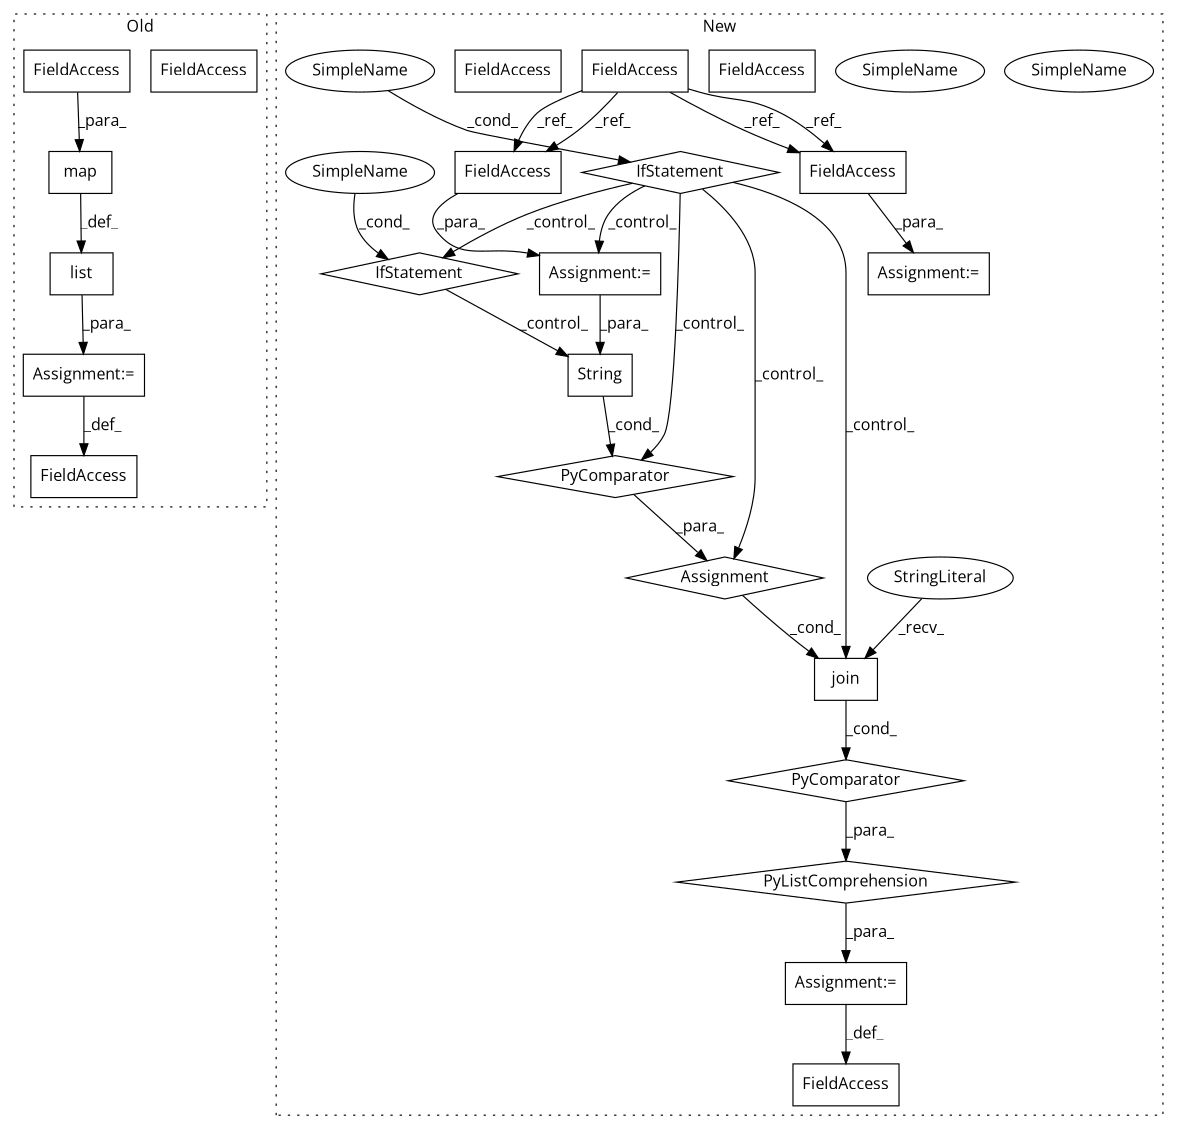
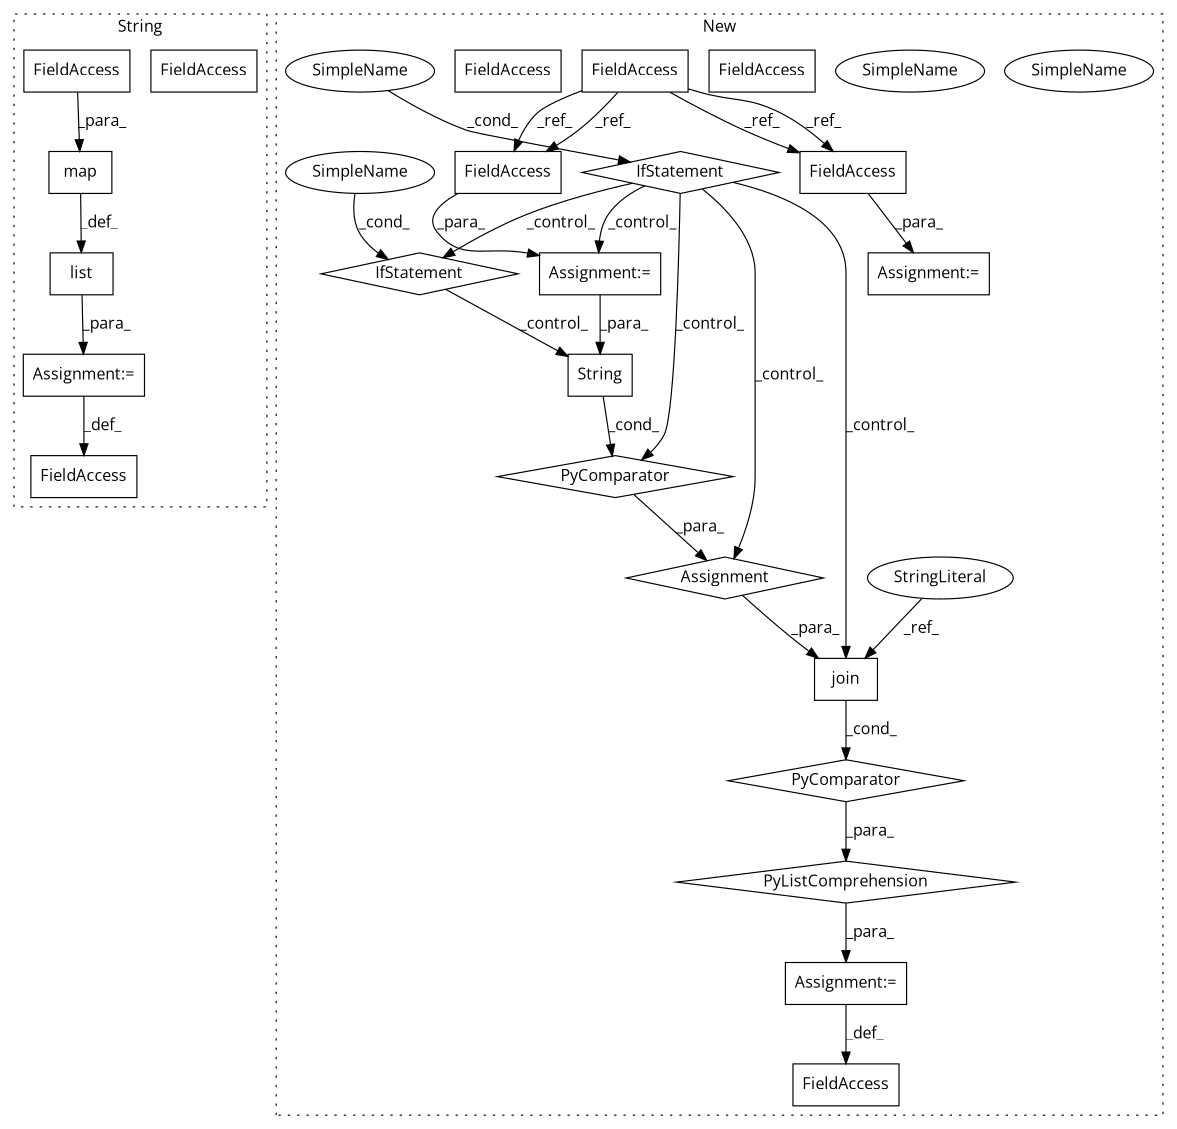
  digraph {
    fontname="Open Sans"
    node [a=22 fontname="Open Sans" l=5 s=654 shape=box]
    edge [fontname="Open Sans"]
    n1 [a=32 l="4,1" label=map s="543,583"]
    n2 [a=32 l="5,1" label=list s="538,584"]
    n3 [label=FieldAccess s=578]
    n4 [l=3 label=FieldAccess s=534]
    n5 [a=7 l=1 label="Assignment:=" s=537]
    n6 [label=FieldAccess s=578]
    n7 [a=32 l="7,1" label=String s="567,579"]
    n8 [a=25 l=25 label=IfStatement shape=diamond]
    n9 [a=42 label=SimpleName s=674 shape=ellipse]
    n10 [a=113 l=24 label=PyComparator s=756 shape=diamond]
    n11 [a=109 l=239 label=PyListComprehension s=549 shape=diamond]
    n12 [a=42 label=SimpleName s=775 shape=ellipse]
    n13 [a=113 l=25 label=PyComparator shape=diamond]
    n14 [l=3 label=FieldAccess s=534]
    n15 [a=25 l=24 label=IfStatement s=756 shape=diamond]
    n16 [a=32 l="14,-3" label=join s="553,685"]
    n17 [a=107 l=118 label=Assignment s=567 shape=diamond]
    n18 [a=45 l=3 label=StringLiteral s=549 shape=ellipse]
    n19 [a=7 l=12 label="Assignment:=" s=537]
    n20 [a=7 l=25 label="Assignment:="]
    n21 [label=FieldAccess s=665]
    n22 [label=FieldAccess s=490]
    n23 [label=FieldAccess s=766]
    n24 [a=7 l=24 label="Assignment:=" s=756]
    n25 [label=FieldAccess s=766]
    n26 [label=FieldAccess s=665]
    n27 [a=42 label=SimpleName s=775 shape=ellipse]
    n28 [a=42 label=SimpleName s=674 shape=ellipse]
    subgraph cluster_1 {
-     label=Old
+     label=String
      style=dotted
      n1
      n2
      n3
      n4
      n5
      n6
    }
    subgraph cluster_2 {
      label=New
      style=dotted
      n7
      n8
      n9
      n10
      n11
      n12
      n13
      n14
      n15
      n16
      n17
      n18
      n19
      n20
      n21
      n22
      n23
      n24
      n25
      n26
      n27
      n28
    }
    n1 -> n2 [label=_def_]
    n2 -> n5 [label=_para_]
    n5 -> n4 [label=_def_]
    n6 -> n1 [label=_para_]
    n7 -> n13 [label=_cond_]
    n8 -> n7 [label=_control_]
    n10 -> n11 [label=_para_]
    n11 -> n19 [label=_para_]
    n13 -> n17 [label=_para_]
    n15 -> n8 [label=_control_]
    n15 -> n13 [label=_control_]
    n15 -> n16 [label=_control_]
    n15 -> n17 [label=_control_]
    n15 -> n20 [label=_control_]
    n16 -> n10 [label=_cond_]
-   n17 -> n16 [label=_cond_]
-   n18 -> n16 [label=_recv_]
+   n17 -> n16 [label=_para_]
+   n18 -> n16 [label=_ref_]
    n19 -> n14 [label=_def_]
    n20 -> n7 [label=_para_]
    n22 -> n25 [label=_ref_]
    n22 -> n25 [label=_ref_]
    n22 -> n26 [label=_ref_]
    n22 -> n26 [label=_ref_]
    n25 -> n24 [label=_para_]
    n26 -> n20 [label=_para_]
    n27 -> n15 [label=_cond_]
    n28 -> n8 [label=_cond_]
  }
